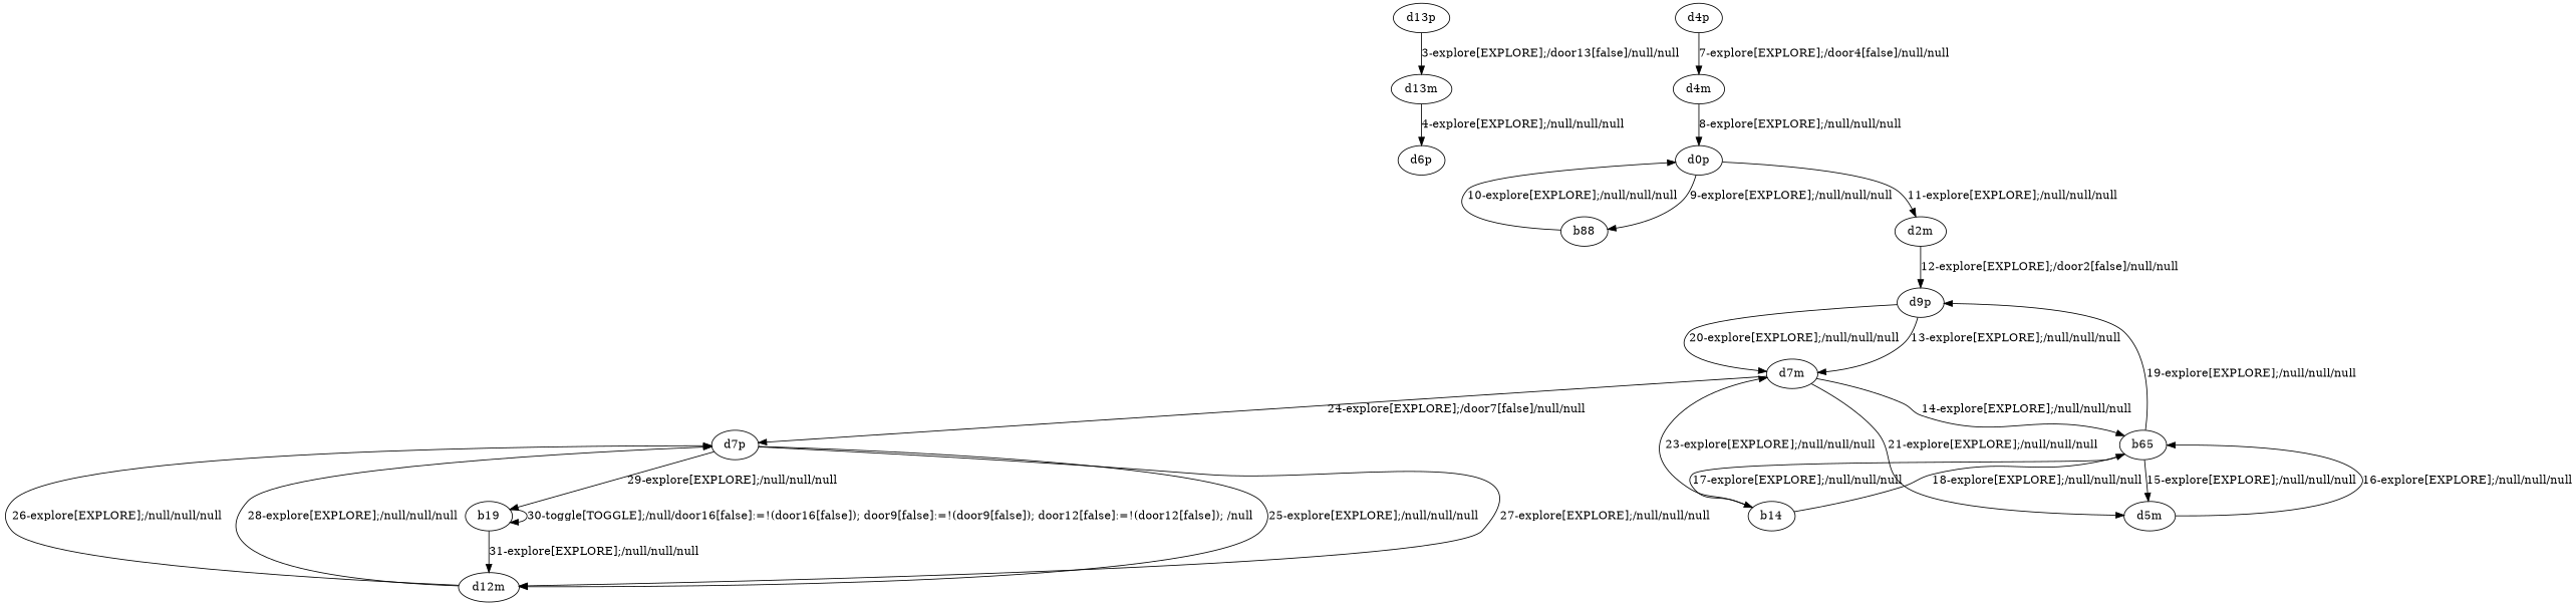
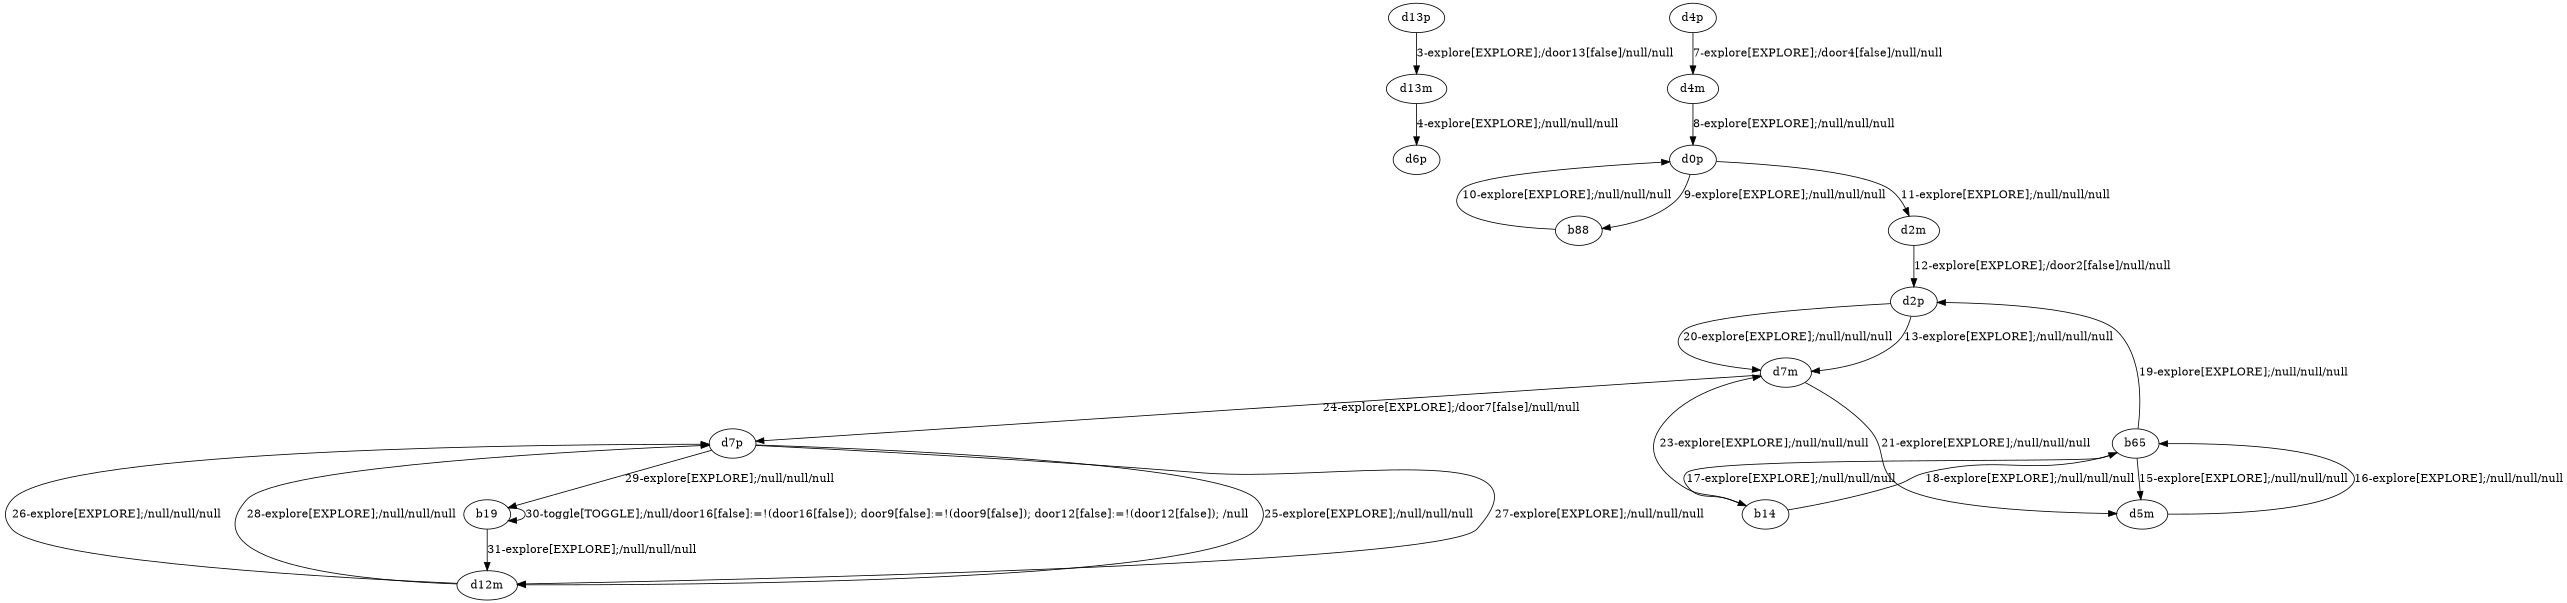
  digraph {
    d13p
    d13m
    d6p
    d4p
    d4m
    d0p
    b88
    d2m
-   d2p [label=d9p]
+   d2p
    d7m
    n11 [label=b65]
    d5m
    d7p
    b14
    d12m
    b19
    d13p -> d13m [label="3-explore[EXPLORE];/door13[false]/null/null"]
    d13m -> d6p [label="4-explore[EXPLORE];/null/null/null"]
    d4p -> d4m [label="7-explore[EXPLORE];/door4[false]/null/null"]
    d4m -> d0p [label="8-explore[EXPLORE];/null/null/null"]
    d0p -> b88 [label="9-explore[EXPLORE];/null/null/null"]
    d0p -> d2m [label="11-explore[EXPLORE];/null/null/null"]
    b88 -> d0p [label="10-explore[EXPLORE];/null/null/null"]
    d2m -> d2p [label="12-explore[EXPLORE];/door2[false]/null/null"]
    d2p -> d7m [label="13-explore[EXPLORE];/null/null/null"]
    d2p -> d7m [label="20-explore[EXPLORE];/null/null/null"]
-   d7m -> n11 [label="14-explore[EXPLORE];/null/null/null"]
    d7m -> d5m [label="21-explore[EXPLORE];/null/null/null"]
    d7m -> d7p [label="24-explore[EXPLORE];/door7[false]/null/null"]
    n11 -> d2p [label="19-explore[EXPLORE];/null/null/null"]
    n11 -> d5m [label="15-explore[EXPLORE];/null/null/null"]
    n11 -> b14 [label="17-explore[EXPLORE];/null/null/null"]
    d5m -> n11 [label="16-explore[EXPLORE];/null/null/null"]
    d7p -> d12m [label="25-explore[EXPLORE];/null/null/null"]
    d7p -> d12m [label="27-explore[EXPLORE];/null/null/null"]
    d7p -> b19 [label="29-explore[EXPLORE];/null/null/null"]
    b14 -> d7m [label="23-explore[EXPLORE];/null/null/null"]
    b14 -> n11 [label="18-explore[EXPLORE];/null/null/null"]
    d12m -> d7p [label="26-explore[EXPLORE];/null/null/null"]
    d12m -> d7p [label="28-explore[EXPLORE];/null/null/null"]
    b19 -> d12m [label="31-explore[EXPLORE];/null/null/null"]
    b19 -> b19 [label="30-toggle[TOGGLE];/null/door16[false]:=!(door16[false]); door9[false]:=!(door9[false]); door12[false]:=!(door12[false]); /null"]
  }
